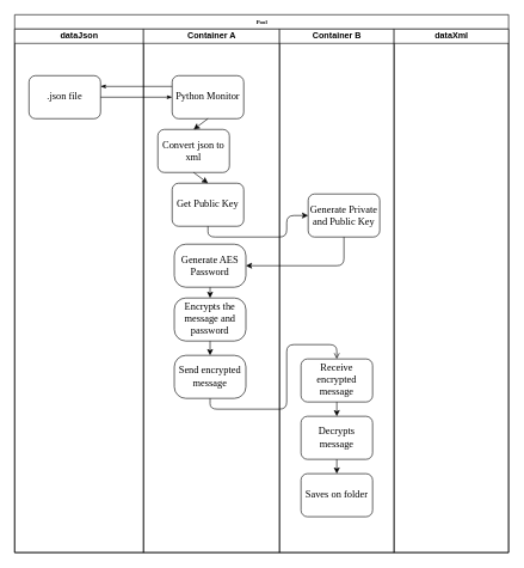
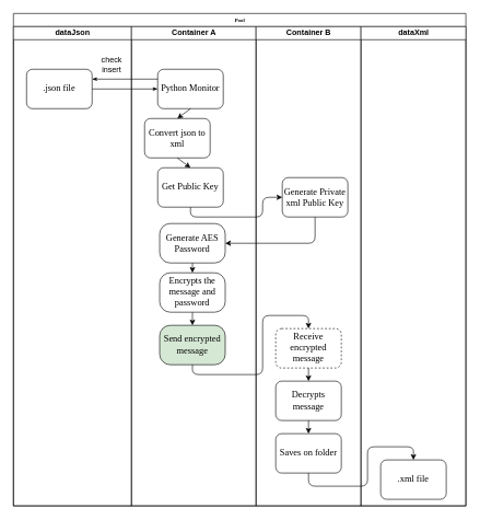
  <mxCell id="0" />
  <mxCell id="1" parent="0" />
  <mxCell id="2" value="Pool" style="swimlane;html=1;childLayout=stackLayout;startSize=20;rounded=0;shadow=0;labelBackgroundColor=none;strokeWidth=1;fontFamily=Verdana;fontSize=8;align=center;" parent="1" vertex="1"><mxGeometry x="20" y="20" width="690" height="750" as="geometry" /></mxCell>
  <mxCell id="3" value="dataJson" style="swimlane;html=1;startSize=20;" parent="2" vertex="1"><mxGeometry y="20" width="180" height="730" as="geometry" /></mxCell>
  <mxCell id="4" value=".json file" style="rounded=1;whiteSpace=wrap;html=1;shadow=0;labelBackgroundColor=none;strokeWidth=1;fontFamily=Verdana;fontSize=14;align=center;" parent="3" vertex="1"><mxGeometry x="20" y="65" width="100" height="60" as="geometry" /></mxCell>
+ <mxCell id="5" value="check&lt;br&gt;insert" style="text;html=1;strokeColor=none;fillColor=none;align=center;verticalAlign=middle;whiteSpace=wrap;rounded=0;" vertex="1" parent="3"><mxGeometry x="130" y="50" width="40" height="15" as="geometry" /></mxCell>
  <mxCell id="6" value="" style="edgeStyle=orthogonalEdgeStyle;rounded=1;html=1;labelBackgroundColor=none;startArrow=none;startFill=0;startSize=5;endArrow=classicThin;endFill=1;endSize=5;jettySize=auto;orthogonalLoop=1;strokeWidth=1;fontFamily=Verdana;fontSize=8" parent="2" source="4" target="11" edge="1"><mxGeometry relative="1" as="geometry" /></mxCell>
  <mxCell id="7" value="Container A" style="swimlane;html=1;startSize=20;" parent="2" vertex="1"><mxGeometry x="180" y="20" width="190" height="730" as="geometry" /></mxCell>
  <mxCell id="8" value="Convert json to xml" style="rounded=1;whiteSpace=wrap;html=1;shadow=0;labelBackgroundColor=none;strokeWidth=1;fontFamily=Verdana;fontSize=14;align=center;" vertex="1" parent="7"><mxGeometry x="20" y="140" width="100" height="60" as="geometry" /></mxCell>
- <mxCell id="9" value="Send encrypted message" style="rounded=1;whiteSpace=wrap;html=1;shadow=0;labelBackgroundColor=none;strokeWidth=1;fontFamily=Verdana;fontSize=14;align=center;arcSize=27;" vertex="1" parent="7"><mxGeometry x="43" y="455" width="100" height="60" as="geometry" /></mxCell>
+ <mxCell id="9" value="Send encrypted message" style="rounded=1;whiteSpace=wrap;html=1;shadow=0;labelBackgroundColor=none;strokeWidth=1;fontFamily=Verdana;fontSize=14;align=center;arcSize=27;fillColor=#d5e8d4;" vertex="1" parent="7"><mxGeometry x="43" y="455" width="100" height="60" as="geometry" /></mxCell>
  <mxCell id="10" value="Encrypts the message and password" style="rounded=1;whiteSpace=wrap;html=1;shadow=0;labelBackgroundColor=none;strokeWidth=1;fontFamily=Verdana;fontSize=14;align=center;arcSize=27;" vertex="1" parent="7"><mxGeometry x="43" y="375" width="100" height="60" as="geometry" /></mxCell>
  <mxCell id="11" value="Python Monitor" style="rounded=1;whiteSpace=wrap;html=1;shadow=0;labelBackgroundColor=none;strokeWidth=1;fontFamily=Verdana;fontSize=14;align=center;" parent="7" vertex="1"><mxGeometry x="40" y="65" width="100" height="60" as="geometry" /></mxCell>
  <mxCell id="12" value="Get Public Key" style="rounded=1;whiteSpace=wrap;html=1;shadow=0;labelBackgroundColor=none;strokeWidth=1;fontFamily=Verdana;fontSize=14;align=center;" vertex="1" parent="7"><mxGeometry x="40" y="215" width="100" height="60" as="geometry" /></mxCell>
  <mxCell id="13" value="Generate AES Password" style="rounded=1;whiteSpace=wrap;html=1;shadow=0;labelBackgroundColor=none;strokeWidth=1;fontFamily=Verdana;fontSize=14;align=center;arcSize=27;" parent="7" vertex="1"><mxGeometry x="43" y="300" width="100" height="60" as="geometry" /></mxCell>
  <mxCell id="14" value="" style="endArrow=classic;html=1;fontSize=14;entryX=0.5;entryY=0;entryDx=0;entryDy=0;exitX=0.5;exitY=1;exitDx=0;exitDy=0;" edge="1" parent="7" source="11" target="8"><mxGeometry width="50" height="50" relative="1" as="geometry"><mxPoint x="270" y="430" as="sourcePoint" /><mxPoint x="320" y="380" as="targetPoint" /></mxGeometry></mxCell>
  <mxCell id="15" value="" style="endArrow=classic;html=1;fontSize=14;entryX=0.5;entryY=0;entryDx=0;entryDy=0;exitX=0.5;exitY=1;exitDx=0;exitDy=0;" edge="1" parent="7" source="8" target="12"><mxGeometry width="50" height="50" relative="1" as="geometry"><mxPoint x="100" y="135" as="sourcePoint" /><mxPoint x="100" y="150" as="targetPoint" /></mxGeometry></mxCell>
  <mxCell id="16" value="" style="endArrow=classic;html=1;fontSize=14;entryX=0.5;entryY=0;entryDx=0;entryDy=0;exitX=0.5;exitY=1;exitDx=0;exitDy=0;" edge="1" parent="7" source="13" target="10"><mxGeometry width="50" height="50" relative="1" as="geometry"><mxPoint x="120" y="155" as="sourcePoint" /><mxPoint x="120" y="170" as="targetPoint" /></mxGeometry></mxCell>
  <mxCell id="17" value="" style="endArrow=classic;html=1;fontSize=14;entryX=0.5;entryY=0;entryDx=0;entryDy=0;exitX=0.5;exitY=1;exitDx=0;exitDy=0;" edge="1" parent="7" source="10" target="9"><mxGeometry width="50" height="50" relative="1" as="geometry"><mxPoint x="130" y="165" as="sourcePoint" /><mxPoint x="130" y="180" as="targetPoint" /></mxGeometry></mxCell>
  <mxCell id="18" value="Container B" style="swimlane;html=1;startSize=20;" parent="2" vertex="1"><mxGeometry x="370" y="20" width="160" height="730" as="geometry" /></mxCell>
- <mxCell id="19" value="Receive encrypted message" style="rounded=1;whiteSpace=wrap;html=1;shadow=0;labelBackgroundColor=none;strokeWidth=1;fontFamily=Verdana;fontSize=14;align=center;" vertex="1" parent="18"><mxGeometry x="30" y="460" width="100" height="60" as="geometry" /></mxCell>
+ <mxCell id="19" value="Receive encrypted message" style="rounded=1;whiteSpace=wrap;html=1;shadow=0;labelBackgroundColor=none;strokeWidth=1;fontFamily=Verdana;fontSize=14;align=center;dashed=1;" vertex="1" parent="18"><mxGeometry x="30" y="460" width="100" height="60" as="geometry" /></mxCell>
  <mxCell id="20" value="Decrypts message" style="rounded=1;whiteSpace=wrap;html=1;shadow=0;labelBackgroundColor=none;strokeWidth=1;fontFamily=Verdana;fontSize=14;align=center;" vertex="1" parent="18"><mxGeometry x="30" y="540" width="100" height="60" as="geometry" /></mxCell>
  <mxCell id="21" value="Saves on folder" style="rounded=1;whiteSpace=wrap;html=1;shadow=0;labelBackgroundColor=none;strokeWidth=1;fontFamily=Verdana;fontSize=14;align=center;" vertex="1" parent="18"><mxGeometry x="30" y="620" width="100" height="60" as="geometry" /></mxCell>
- <mxCell id="22" value="Generate Private and Public Key" style="rounded=1;whiteSpace=wrap;html=1;shadow=0;labelBackgroundColor=none;strokeWidth=1;fontFamily=Verdana;fontSize=14;align=center;" vertex="1" parent="18"><mxGeometry x="40" y="230" width="100" height="60" as="geometry" /></mxCell>
+ <mxCell id="22" value="Generate Private xml Public Key" style="rounded=1;whiteSpace=wrap;html=1;shadow=0;labelBackgroundColor=none;strokeWidth=1;fontFamily=Verdana;fontSize=14;align=center;" vertex="1" parent="18"><mxGeometry x="40" y="230" width="100" height="60" as="geometry" /></mxCell>
  <mxCell id="23" value="" style="endArrow=classic;html=1;fontSize=14;entryX=0.5;entryY=0;entryDx=0;entryDy=0;exitX=0.5;exitY=1;exitDx=0;exitDy=0;" edge="1" parent="18" source="19" target="20"><mxGeometry width="50" height="50" relative="1" as="geometry"><mxPoint x="80" y="520" as="sourcePoint" /><mxPoint x="130" y="380" as="targetPoint" /></mxGeometry></mxCell>
  <mxCell id="24" value="dataXml" style="swimlane;html=1;startSize=20;" parent="2" vertex="1"><mxGeometry x="530" y="20" width="160" height="730" as="geometry" /></mxCell>
+ <mxCell id="25" value=".xml file" style="rounded=1;whiteSpace=wrap;html=1;shadow=0;labelBackgroundColor=none;strokeWidth=1;fontFamily=Verdana;fontSize=14;align=center;" vertex="1" parent="24"><mxGeometry x="30" y="660" width="100" height="60" as="geometry" /></mxCell>
  <mxCell id="26" style="edgeStyle=orthogonalEdgeStyle;rounded=1;html=1;labelBackgroundColor=none;startArrow=none;startFill=0;startSize=5;endArrow=classicThin;endFill=1;endSize=5;jettySize=auto;orthogonalLoop=1;strokeWidth=1;fontFamily=Verdana;fontSize=8;entryX=1;entryY=0.25;entryDx=0;entryDy=0;exitX=0;exitY=0.25;exitDx=0;exitDy=0;" edge="1" parent="2" source="11" target="4"><mxGeometry relative="1" as="geometry"><mxPoint x="200" y="125" as="sourcePoint" /><mxPoint x="130" y="125" as="targetPoint" /></mxGeometry></mxCell>
  <mxCell id="27" value="" style="endArrow=classic;html=1;fontSize=14;entryX=0;entryY=0.5;entryDx=0;entryDy=0;exitX=0.5;exitY=1;exitDx=0;exitDy=0;" edge="1" parent="2" source="12" target="22"><mxGeometry width="50" height="50" relative="1" as="geometry"><mxPoint x="290" y="165" as="sourcePoint" /><mxPoint x="290" y="180" as="targetPoint" /><Array as="points"><mxPoint x="270" y="310" /><mxPoint x="380" y="310" /><mxPoint x="380" y="280" /></Array></mxGeometry></mxCell>
  <mxCell id="28" value="" style="endArrow=classic;html=1;fontSize=14;entryX=1;entryY=0.5;entryDx=0;entryDy=0;exitX=0.5;exitY=1;exitDx=0;exitDy=0;" edge="1" parent="2" source="22" target="13"><mxGeometry width="50" height="50" relative="1" as="geometry"><mxPoint x="450" y="450" as="sourcePoint" /><mxPoint x="500" y="400" as="targetPoint" /><Array as="points"><mxPoint x="460" y="350" /></Array></mxGeometry></mxCell>
- <mxCell id="29" value="" style="endArrow=open;html=1;fontSize=14;exitX=0.5;exitY=1;exitDx=0;exitDy=0;entryX=0.5;entryY=0;entryDx=0;entryDy=0;" edge="1" parent="2" source="9" target="19"><mxGeometry width="50" height="50" relative="1" as="geometry"><mxPoint x="440" y="440" as="sourcePoint" /><mxPoint x="500" y="400" as="targetPoint" /><Array as="points"><mxPoint x="273" y="550" /><mxPoint x="380" y="550" /><mxPoint x="380" y="460" /><mxPoint x="450" y="460" /></Array></mxGeometry></mxCell>
+ <mxCell id="29" value="" style="endArrow=classic;html=1;fontSize=14;exitX=0.5;exitY=1;exitDx=0;exitDy=0;entryX=0.5;entryY=0;entryDx=0;entryDy=0;" edge="1" parent="2" source="9" target="19"><mxGeometry width="50" height="50" relative="1" as="geometry"><mxPoint x="440" y="440" as="sourcePoint" /><mxPoint x="500" y="400" as="targetPoint" /><Array as="points"><mxPoint x="273" y="550" /><mxPoint x="380" y="550" /><mxPoint x="380" y="460" /><mxPoint x="450" y="460" /></Array></mxGeometry></mxCell>
+ <mxCell id="30" value="" style="endArrow=classic;html=1;fontSize=14;entryX=0.5;entryY=0;entryDx=0;entryDy=0;exitX=0.5;exitY=1;exitDx=0;exitDy=0;" edge="1" parent="2" source="21" target="25"><mxGeometry width="50" height="50" relative="1" as="geometry"><mxPoint x="450" y="450" as="sourcePoint" /><mxPoint x="500" y="400" as="targetPoint" /><Array as="points"><mxPoint x="450" y="720" /><mxPoint x="540" y="720" /><mxPoint x="540" y="660" /><mxPoint x="610" y="660" /></Array></mxGeometry></mxCell>
  <mxCell id="31" value="" style="endArrow=classic;html=1;fontSize=14;entryX=0.5;entryY=0;entryDx=0;entryDy=0;" edge="1" parent="1" target="21"><mxGeometry width="50" height="50" relative="1" as="geometry"><mxPoint x="470" y="640" as="sourcePoint" /><mxPoint x="520" y="420" as="targetPoint" /></mxGeometry></mxCell>
